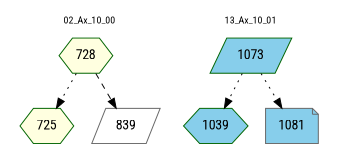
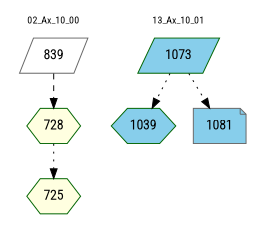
  digraph {
    fontname="Roboto Condensed"
    node [color=darkgreen fillcolor=skyblue fontname="Roboto Condensed" shape=hexagon style=filled]
    edge [color=black fontname="Roboto Condensed" style=dotted]
    n1 [fillcolor=lightyellow label=728]
    n2 [fillcolor=lightyellow label=725]
    n3 [color=gray40 fillcolor=white label=839 shape=parallelogram]
    n4 [label=1073 shape=parallelogram]
    n5 [label=1039]
    n6 [color=gray40 label=1081 shape=note]
    subgraph cluster_1 {
      color=white
      fontsize=10
      label="02_Ax_10_00"
      n1
      n2
      n3
    }
    subgraph cluster_2 {
      color=white
      fontsize=10
      label="13_Ax_10_01"
      n4
      n5
      n6
    }
    n1 -> n2
-   n1 -> n3 [style=dashed]
+   n3 -> n1 [style=dashed]
    n4 -> n5
    n4 -> n6
  }
